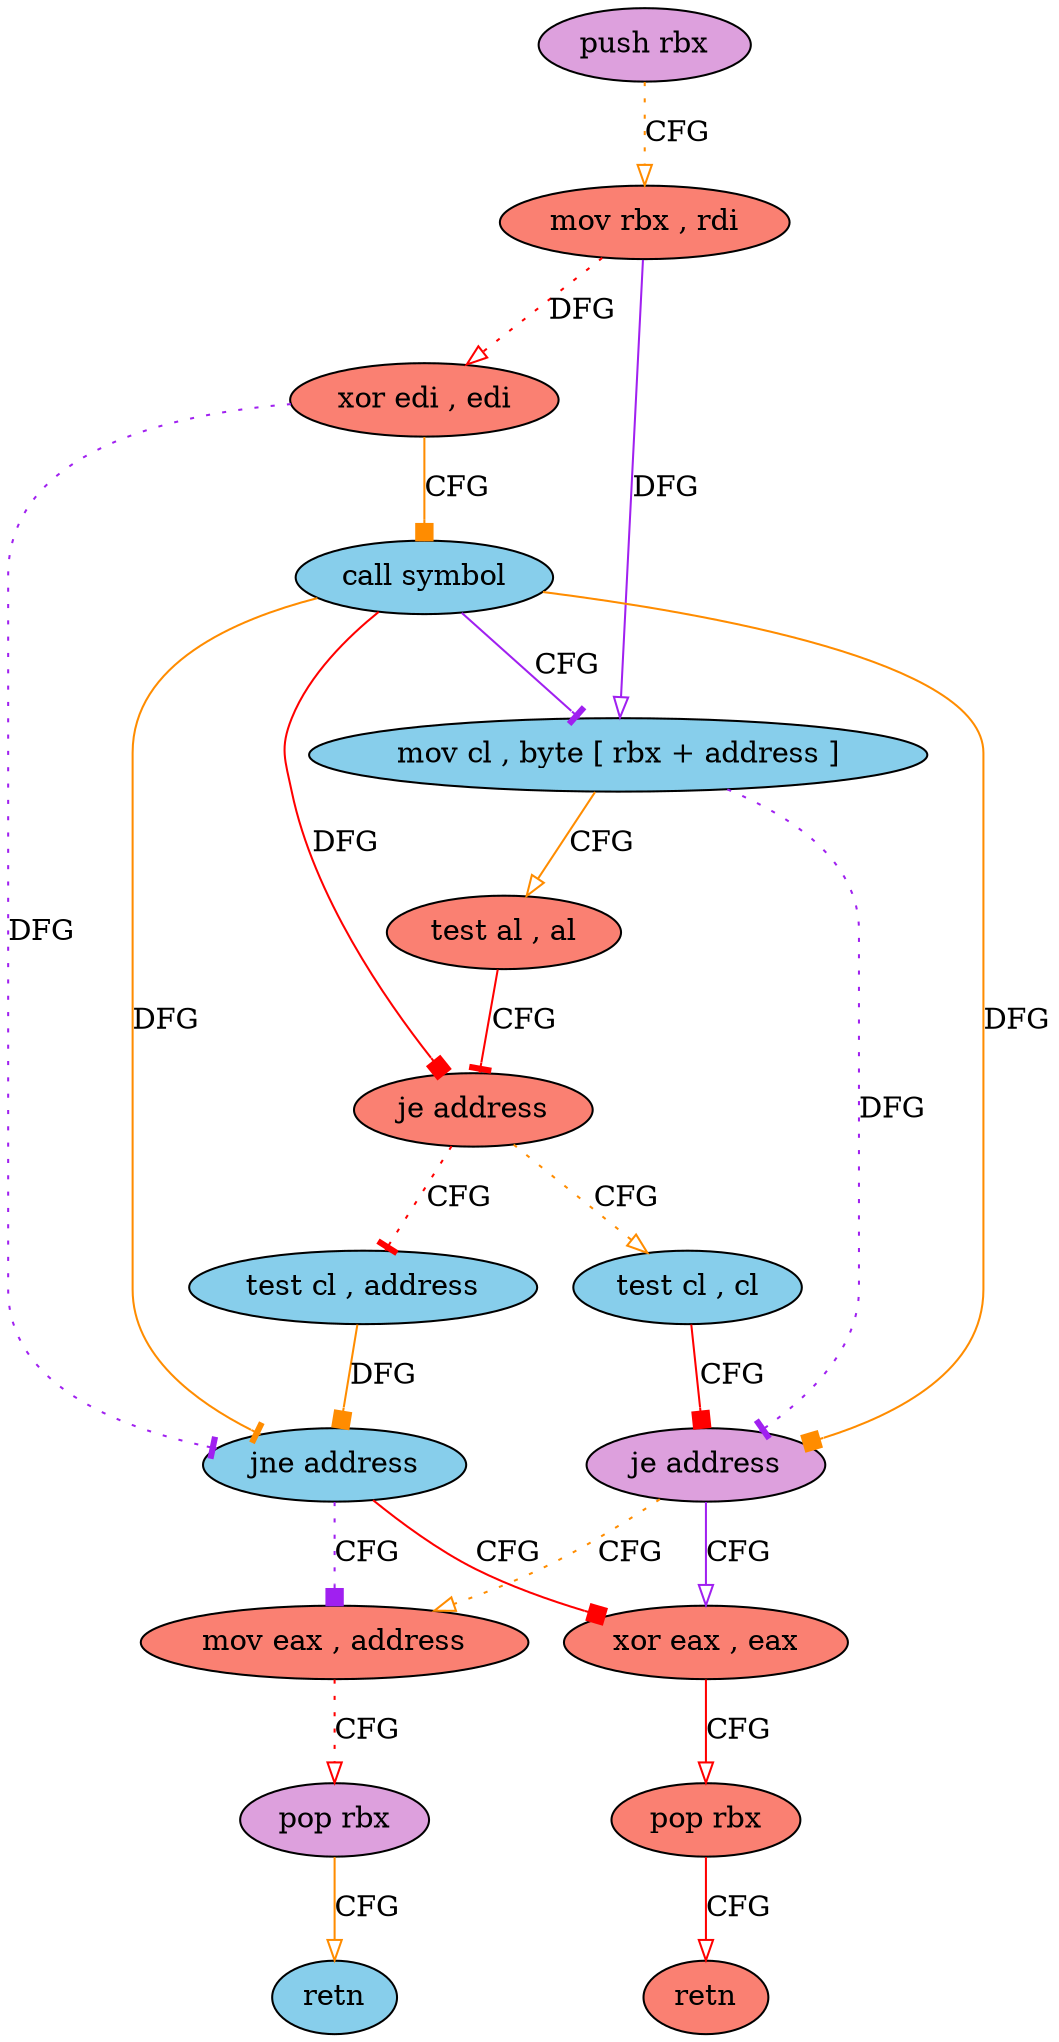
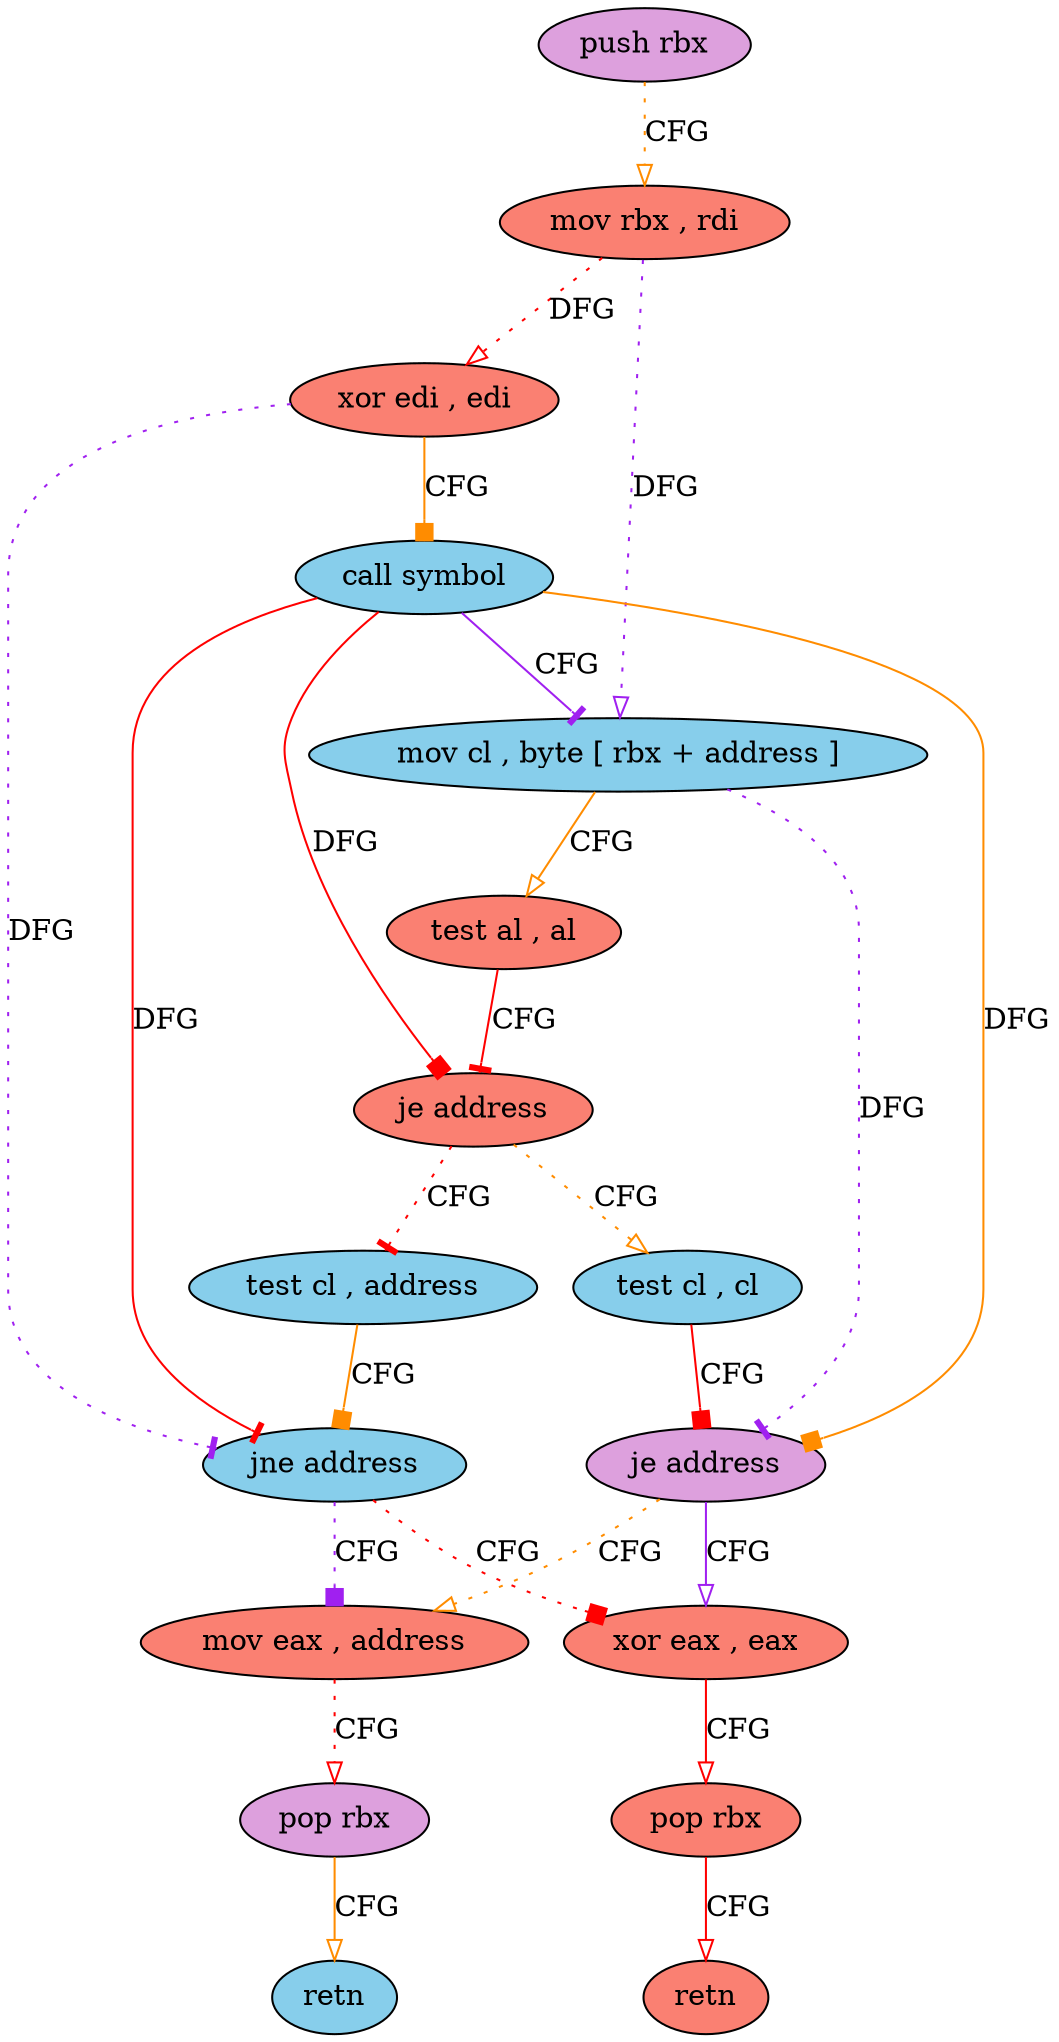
  digraph {
    node [fillcolor=salmon style=filled]
    edge [arrowhead=onormal color=red style=solid]
    n1 [fillcolor=plum label="push rbx"]
    n2 [label="mov rbx , rdi"]
    n3 [label="xor edi , edi"]
    n4 [fillcolor=skyblue label="mov cl , byte [ rbx + address ]"]
    n5 [fillcolor=skyblue label="call symbol"]
    n6 [fillcolor=skyblue label="jne address"]
    n7 [fillcolor=plum label="je address"]
    n8 [label="test al , al"]
    n9 [label="je address"]
    n10 [fillcolor=skyblue label="test cl , cl"]
    n11 [fillcolor=skyblue label="test cl , address"]
    n12 [label="mov eax , address"]
    n13 [label="xor eax , eax"]
    n14 [fillcolor=plum label="pop rbx"]
    n15 [label="pop rbx"]
    n16 [fillcolor=skyblue label=retn]
    n17 [label=retn]
    n1 -> n2 [color=darkorange label=CFG style=dotted]
    n2 -> n3 [label=DFG style=dotted]
-   n2 -> n4 [color=purple label=DFG]
+   n2 -> n4 [color=purple label=DFG style=dotted]
    n3 -> n5 [arrowhead=box color=darkorange label=CFG]
    n3 -> n6 [arrowhead=tee color=purple label=DFG style=dotted]
    n4 -> n7 [arrowhead=tee color=purple label=DFG style=dotted]
    n4 -> n8 [color=darkorange label=CFG]
    n5 -> n4 [arrowhead=tee color=purple label=CFG]
-   n5 -> n6 [arrowhead=tee color=darkorange label=DFG]
+   n5 -> n6 [arrowhead=tee label=DFG]
    n5 -> n7 [arrowhead=box color=darkorange label=DFG]
    n5 -> n9 [arrowhead=box label=DFG]
    n6 -> n12 [arrowhead=box color=purple label=CFG style=dotted]
-   n6 -> n13 [arrowhead=box label=CFG]
+   n6 -> n13 [arrowhead=box label=CFG style=dotted]
    n7 -> n12 [color=darkorange label=CFG style=dotted]
    n7 -> n13 [color=purple label=CFG]
    n8 -> n9 [arrowhead=tee label=CFG]
    n9 -> n10 [color=darkorange label=CFG style=dotted]
    n9 -> n11 [arrowhead=tee label=CFG style=dotted]
    n10 -> n7 [arrowhead=box label=CFG]
-   n11 -> n6 [arrowhead=box color=darkorange label=DFG]
+   n11 -> n6 [arrowhead=box color=darkorange label=CFG]
    n12 -> n14 [label=CFG style=dotted]
    n13 -> n15 [label=CFG]
    n14 -> n16 [color=darkorange label=CFG]
    n15 -> n17 [label=CFG]
  }
